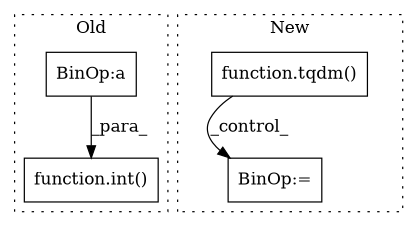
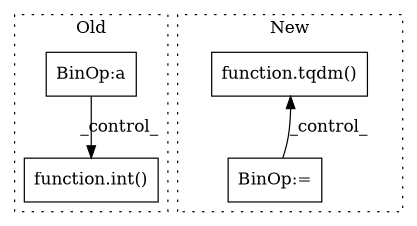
  digraph {
    node [a=75 shape=box]
    n1 [l="4,1" label="function.int()" s="9881,9914"]
    n2 [a=82 l=1 label="BinOp:a" s=9898]
    n3 [l="5,1" label="function.tqdm()" s="11008,11025"]
    n4 [a=68 l=3 label="BinOp:=" s=11212]
    subgraph cluster_1 {
      label=Old
      style=dotted
      n1
      n2
    }
    subgraph cluster_2 {
      label=New
      style=dotted
      n3
      n4
    }
-   n2 -> n1 [label=_para_]
-   n3 -> n4 [label=_control_]
+   n2 -> n1 [label=_control_]
+   n4 -> n3 [label=_control_]
  }
